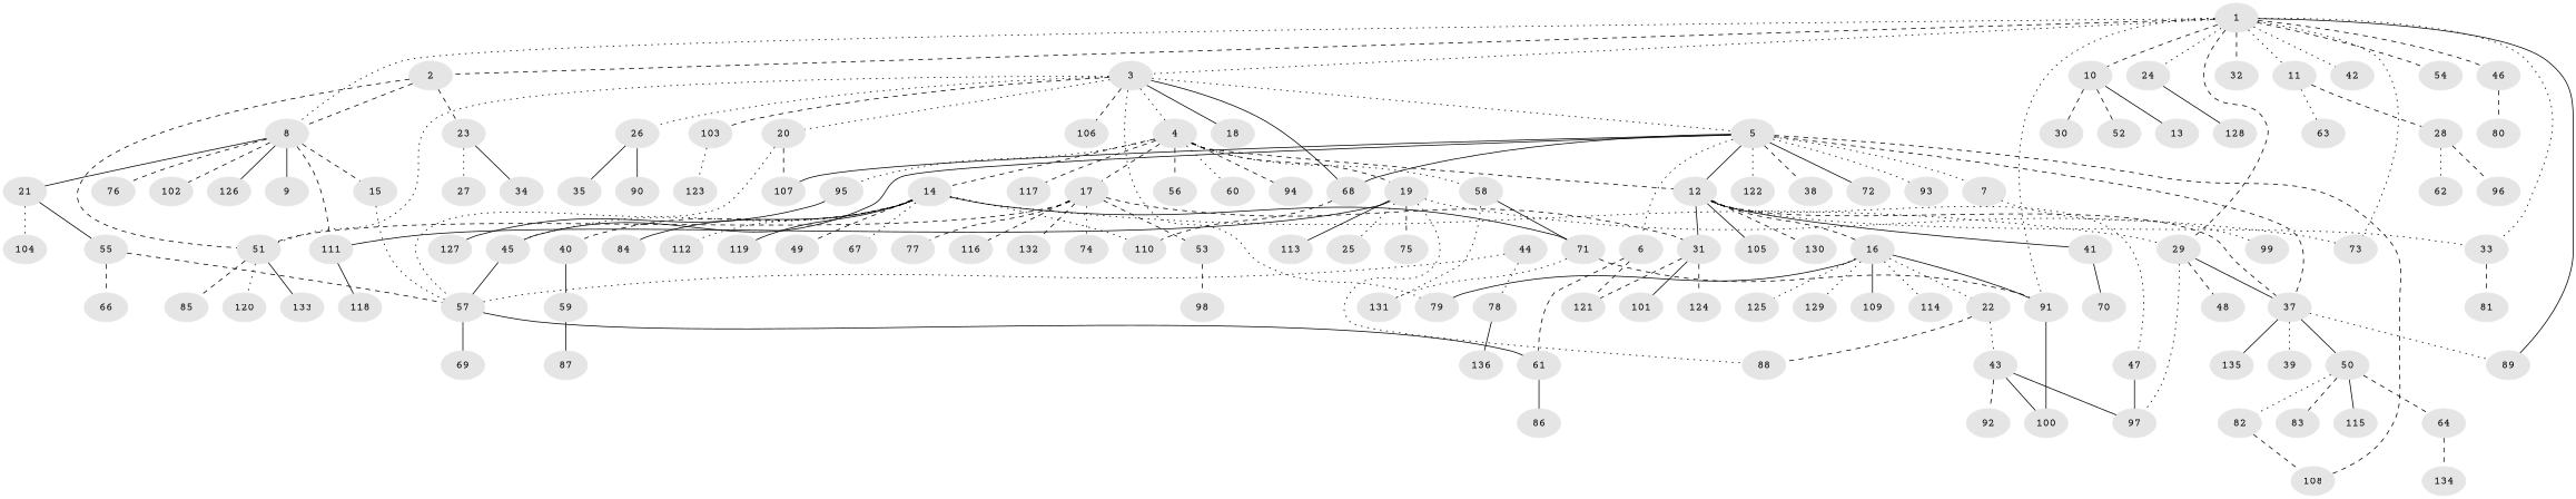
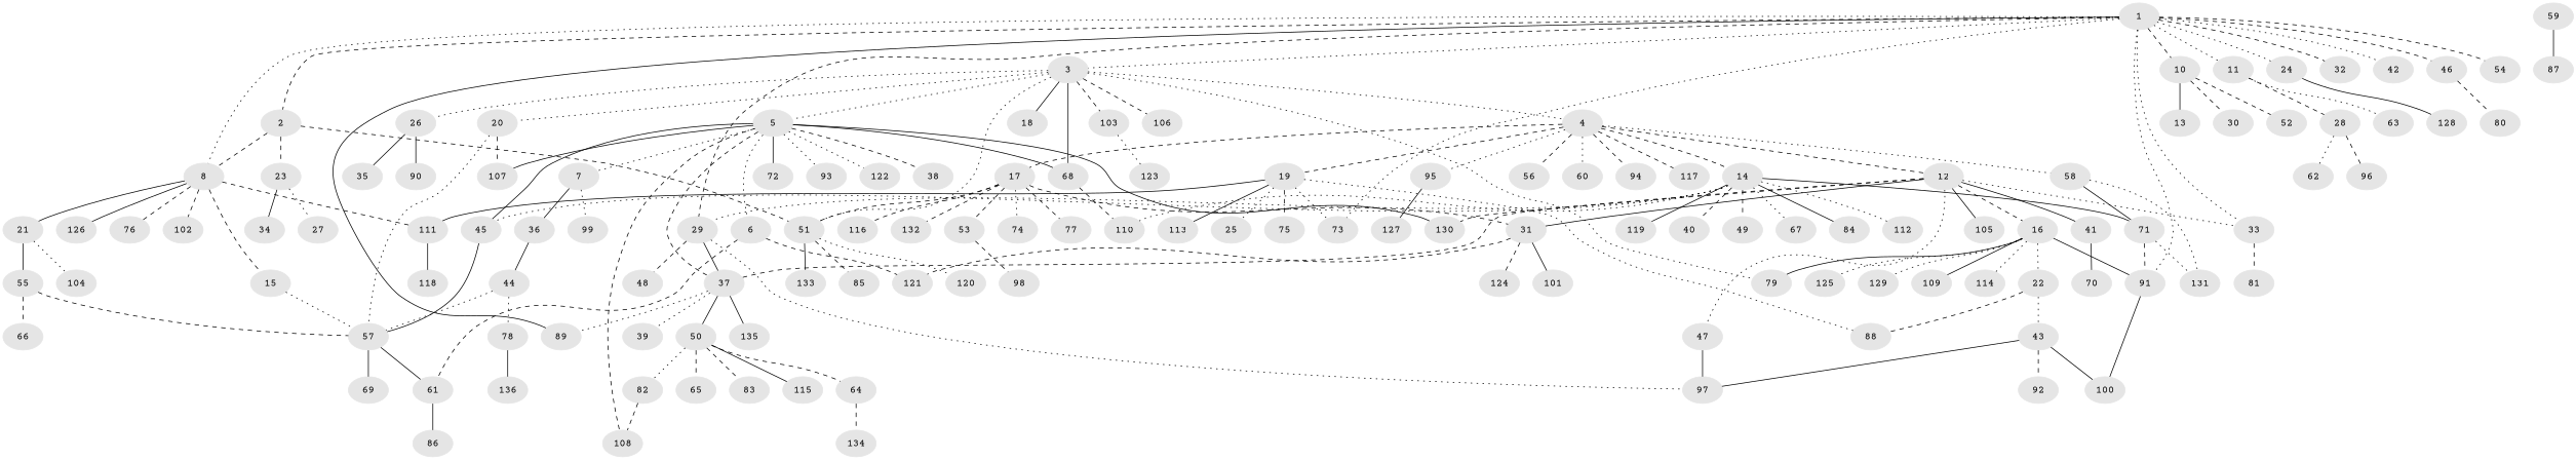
  graph {
    fontname="Courier Prime"
    node [color=gray90 fontname="Courier Prime" style=filled]
    edge [fontname="Courier Prime" style=dashed]
    1
    2
    3
    8
    10
    11
    24
    29
    32
    33
    42
    46
    54
    73
    89
    91
    23
    51
    4
    5
    18
    20
    26
    68
    79
    103
    106
-   9
    15
    21
    76
    102
    111
    126
    13
    30
    52
    28
    63
    128
    37
    48
    97
    81
    80
    100
    27
    34
    85
    120
    133
    12
    14
    17
    19
    56
    58
    60
    94
    95
    117
    6
    7
    38
    45
    72
    93
    107
    108
    122
    57
    35
    90
    110
    123
    16
    31
    41
    47
    105
    130
    40
    49
    67
    71
    84
    112
    119
    53
    74
    77
    116
    132
    25
    75
    88
    113
    131
    127
    61
    121
+   36
    99
    39
    50
    135
    86
    44
    55
    104
    118
    62
    96
    22
    109
    114
    125
    129
    101
    124
    70
    59
    69
    43
    98
    66
    92
    78
    64
+   65
    82
    83
    115
    87
    136
    134
    1 -- 2
    1 -- 3 [style=dotted]
    1 -- 8 [style=dotted]
    1 -- 10
    1 -- 11 [style=dotted]
    1 -- 24 [style=dotted]
    1 -- 29
    1 -- 32
    1 -- 33 [style=dotted]
    1 -- 42 [style=dotted]
    1 -- 46
    1 -- 54
    1 -- 73 [style=dotted]
    1 -- 89 [style=solid]
    1 -- 91 [style=dotted]
    2 -- 8
    2 -- 23
    2 -- 51
    3 -- 51 [style=dotted]
    3 -- 4 [style=dotted]
    3 -- 5 [style=dotted]
    3 -- 18 [style=solid]
    3 -- 20 [style=dotted]
    3 -- 26 [style=dotted]
    3 -- 68 [style=solid]
    3 -- 79 [style=dotted]
    3 -- 103
    3 -- 106
-   8 -- 9 [style=solid]
    8 -- 15
    8 -- 21 [style=solid]
    8 -- 76
    8 -- 102
    8 -- 111
    8 -- 126 [style=solid]
    10 -- 13 [style=solid]
    10 -- 30
    10 -- 52
    11 -- 28
    11 -- 63 [style=dotted]
    24 -- 128 [style=solid]
    29 -- 37 [style=solid]
    29 -- 48
    29 -- 97 [style=dotted]
    33 -- 81
    46 -- 80
    91 -- 100 [style=solid]
    23 -- 27 [style=dotted]
    23 -- 34 [style=solid]
    51 -- 85
    51 -- 120 [style=dotted]
    51 -- 133 [style=solid]
    4 -- 12
    4 -- 14
    4 -- 17
    4 -- 19
    4 -- 56
    4 -- 58 [style=dotted]
    4 -- 60 [style=dotted]
    4 -- 94
    4 -- 95 [style=dotted]
    4 -- 117
    5 -- 68 [style=solid]
    5 -- 37
-   5 -- 12 [style=solid]
+   5 -- 130 [style=solid]
    5 -- 6 [style=dotted]
    5 -- 7 [style=dotted]
    5 -- 38
    5 -- 45 [style=solid]
    5 -- 72 [style=solid]
    5 -- 93 [style=dotted]
    5 -- 107 [style=solid]
    5 -- 108
    5 -- 122 [style=dotted]
    20 -- 107
    20 -- 57 [style=dotted]
    26 -- 35 [style=solid]
    26 -- 90 [style=solid]
    68 -- 110
    103 -- 123 [style=dotted]
    15 -- 57 [style=dotted]
    21 -- 55 [style=solid]
    21 -- 104 [style=dotted]
    111 -- 118 [style=solid]
    28 -- 62 [style=dotted]
    28 -- 96
    37 -- 89 [style=dotted]
    37 -- 39 [style=dotted]
    37 -- 50 [style=solid]
    37 -- 135 [style=solid]
    12 -- 33 [style=dotted]
    12 -- 37
    12 -- 16
    12 -- 31 [style=solid]
    12 -- 41 [style=solid]
    12 -- 47 [style=dotted]
    12 -- 105 [style=solid]
    12 -- 130
    14 -- 29 [style=dotted]
    14 -- 45 [style=dotted]
    14 -- 110 [style=dotted]
    14 -- 40
    14 -- 49
    14 -- 67 [style=dotted]
    14 -- 71 [style=solid]
    14 -- 84 [style=solid]
    14 -- 112 [style=dotted]
    14 -- 119 [style=solid]
    17 -- 51
    17 -- 31
    17 -- 53
    17 -- 74 [style=dotted]
    17 -- 77
    17 -- 116
    17 -- 132
    19 -- 73 [style=dotted]
    19 -- 111 [style=solid]
    19 -- 25 [style=dotted]
    19 -- 75
    19 -- 88 [style=dotted]
    19 -- 113 [style=solid]
    58 -- 71 [style=solid]
    58 -- 131 [style=dotted]
    95 -- 127 [style=solid]
    6 -- 61
    6 -- 121
+   7 -- 36 [style=solid]
    7 -- 99 [style=dotted]
    45 -- 57 [style=solid]
    57 -- 61 [style=solid]
    57 -- 69 [style=solid]
    16 -- 91 [style=solid]
    16 -- 79 [style=solid]
    16 -- 22 [style=dotted]
    16 -- 109 [style=solid]
    16 -- 114 [style=dotted]
    16 -- 125 [style=dotted]
    16 -- 129 [style=dotted]
    31 -- 121
    31 -- 101 [style=solid]
    31 -- 124
    41 -- 70 [style=solid]
    47 -- 97 [style=solid]
-   40 -- 59 [style=solid]
    71 -- 91
    71 -- 131 [style=dotted]
    53 -- 98
    61 -- 86 [style=solid]
+   36 -- 44 [style=solid]
    50 -- 64
+   50 -- 65
    50 -- 82 [style=dotted]
    50 -- 83
    50 -- 115 [style=solid]
    44 -- 57 [style=dotted]
    44 -- 78 [style=dotted]
    55 -- 57
    55 -- 66
    22 -- 88
    22 -- 43 [style=dotted]
    59 -- 87 [style=solid]
    43 -- 97 [style=solid]
    43 -- 100 [style=solid]
    43 -- 92
    78 -- 136 [style=solid]
    64 -- 134
    82 -- 108
  }
